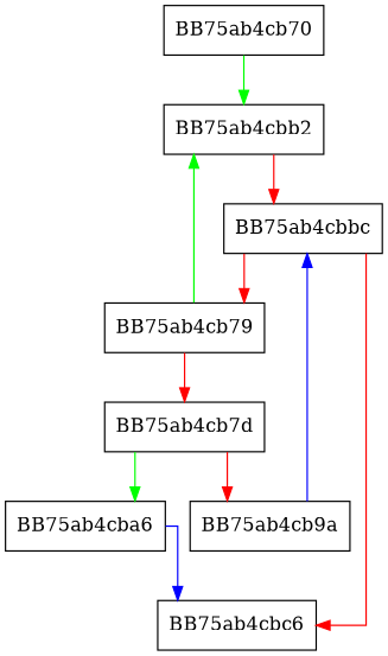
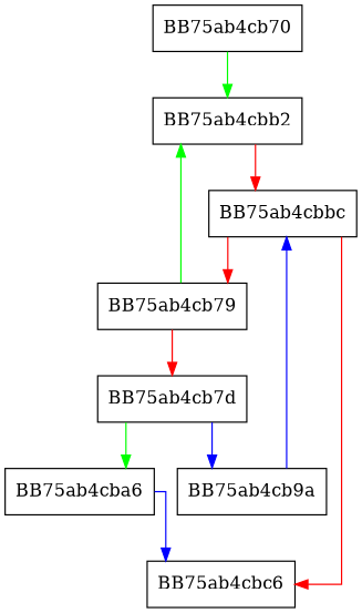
  digraph {
    splines=ortho
    node [shape=box]
    edge [color=red]
    BB75ab4cb70
    BB75ab4cbb2
    BB75ab4cbbc
    BB75ab4cb79
    BB75ab4cb7d
    BB75ab4cbc6
    BB75ab4cba6
    BB75ab4cb9a
    BB75ab4cb70 -> BB75ab4cbb2 [color=green]
    BB75ab4cbb2 -> BB75ab4cbbc
    BB75ab4cbbc -> BB75ab4cb79
    BB75ab4cbbc -> BB75ab4cbc6
    BB75ab4cb79 -> BB75ab4cbb2 [color=green]
    BB75ab4cb79 -> BB75ab4cb7d
    BB75ab4cb7d -> BB75ab4cba6 [color=green]
-   BB75ab4cb7d -> BB75ab4cb9a
+   BB75ab4cb7d -> BB75ab4cb9a [color=blue]
    BB75ab4cba6 -> BB75ab4cbc6 [color=blue]
    BB75ab4cb9a -> BB75ab4cbbc [color=blue]
  }
